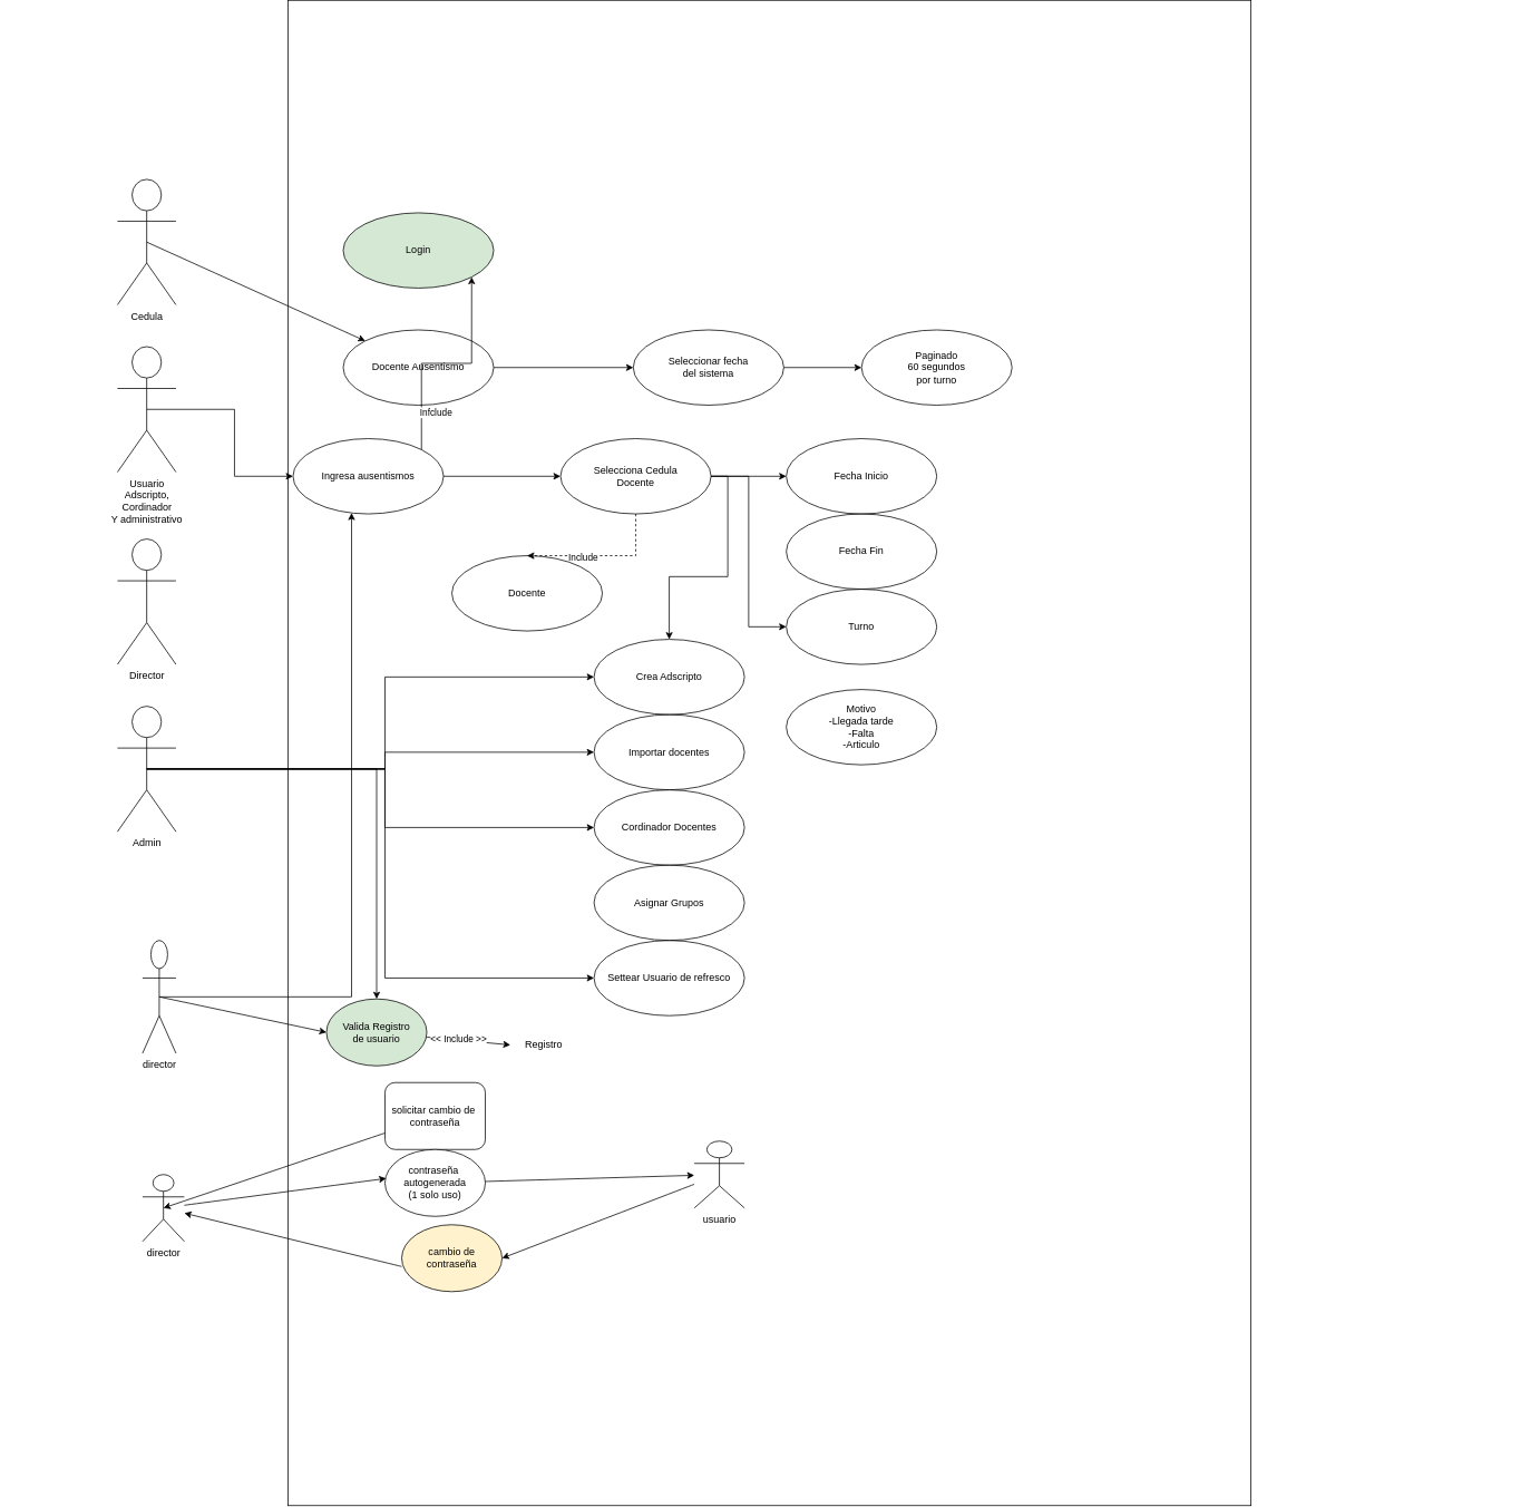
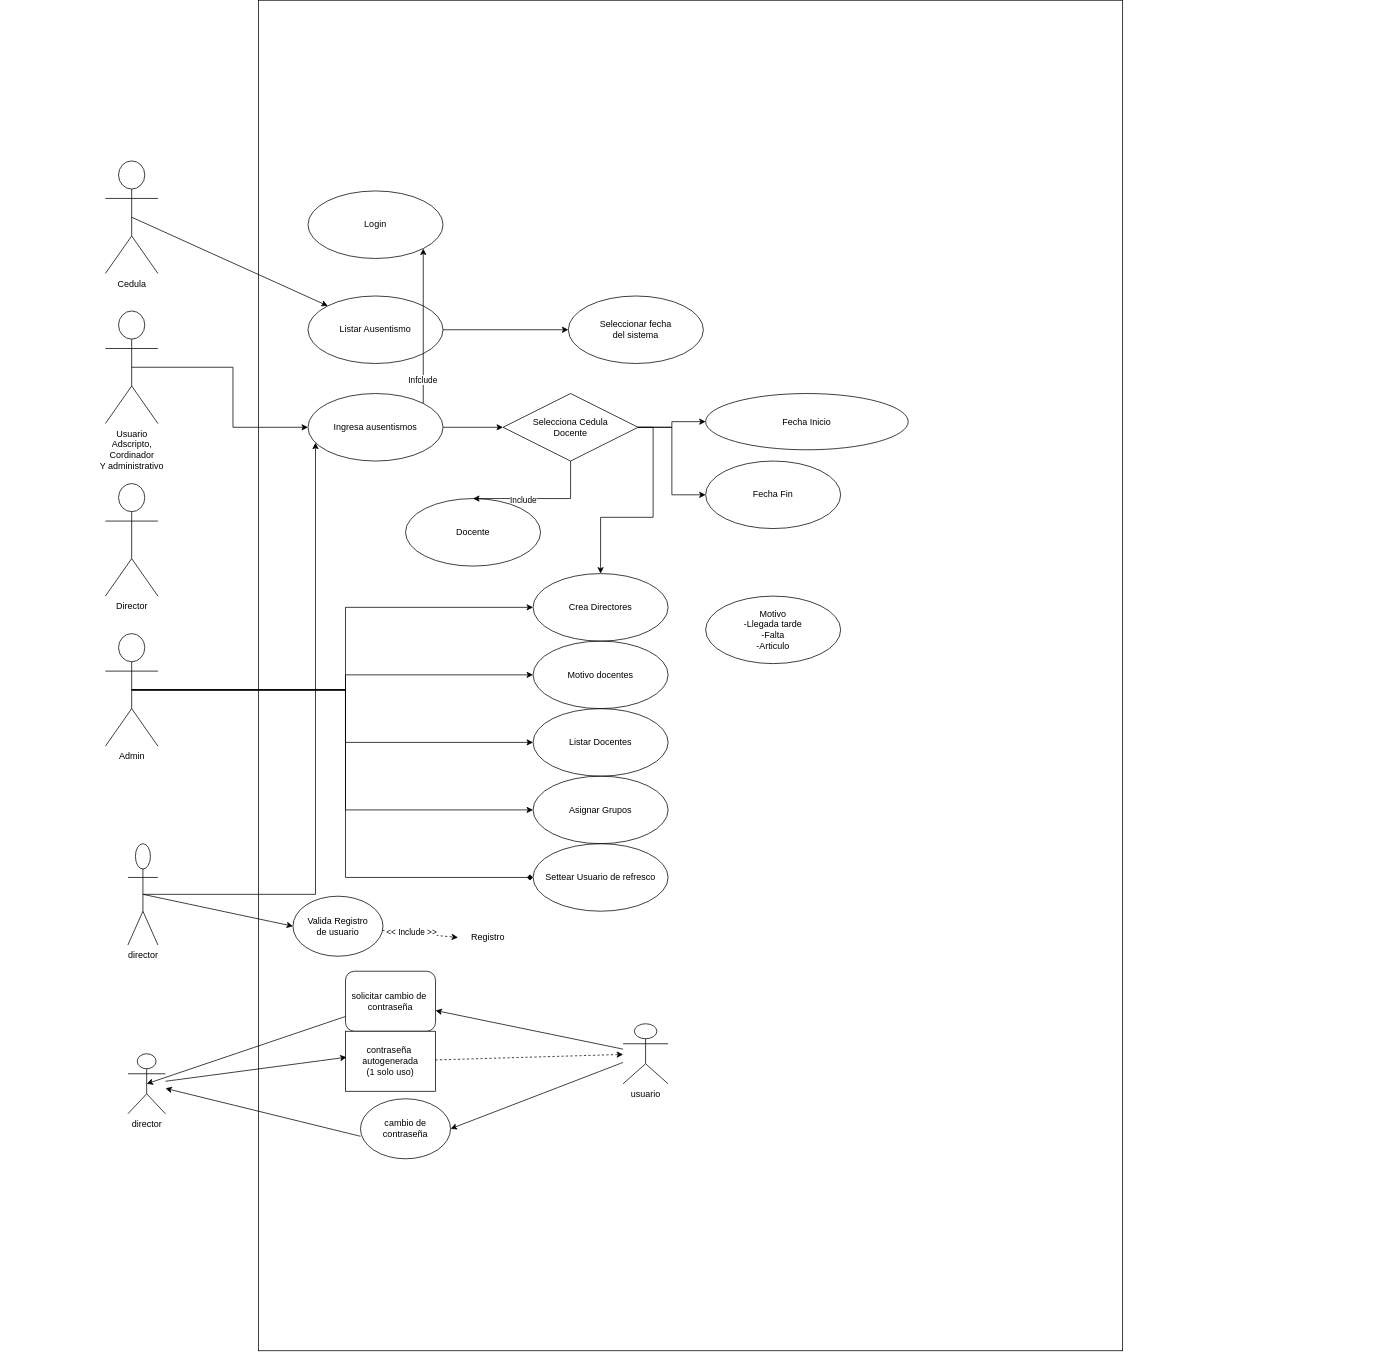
  <mxCell id="0" />
  <mxCell id="1" parent="0" />
  <mxCell id="2" value="" style="rounded=0;whiteSpace=wrap;html=1;fillColor=none;gradientColor=#ffffff;rotation=90;" parent="1" vertex="1"><mxGeometry x="20" y="130.01" width="1800" height="1151.65" as="geometry" /></mxCell>
  <mxCell id="3" value="Cedula&lt;br&gt;" style="shape=umlActor;verticalLabelPosition=bottom;verticalAlign=top;html=1;outlineConnect=0;" parent="1" vertex="1"><mxGeometry x="140" y="20" width="70" height="150" as="geometry" /></mxCell>
  <mxCell id="4" style="edgeStyle=orthogonalEdgeStyle;rounded=0;orthogonalLoop=1;jettySize=auto;html=1;exitX=0.5;exitY=0.5;exitDx=0;exitDy=0;exitPerimeter=0;entryX=0;entryY=0.5;entryDx=0;entryDy=0;" parent="1" source="5" target="20" edge="1"><mxGeometry relative="1" as="geometry" /></mxCell>
  <mxCell id="5" value="Usuario &lt;br&gt;Adscripto,&lt;br&gt;Cordinador&lt;br&gt;Y administrativo" style="shape=umlActor;verticalLabelPosition=bottom;verticalAlign=top;html=1;outlineConnect=0;" parent="1" vertex="1"><mxGeometry x="140" y="220" width="70" height="150" as="geometry" /></mxCell>
  <mxCell id="6" value="Director" style="shape=umlActor;verticalLabelPosition=bottom;verticalAlign=top;html=1;outlineConnect=0;" parent="1" vertex="1"><mxGeometry x="140" y="450" width="70" height="150" as="geometry" /></mxCell>
  <mxCell id="7" style="edgeStyle=orthogonalEdgeStyle;rounded=0;orthogonalLoop=1;jettySize=auto;html=1;exitX=0.5;exitY=0.5;exitDx=0;exitDy=0;exitPerimeter=0;" parent="1" source="12" target="54" edge="1"><mxGeometry relative="1" as="geometry" /></mxCell>
  <mxCell id="8" style="edgeStyle=orthogonalEdgeStyle;rounded=0;orthogonalLoop=1;jettySize=auto;html=1;exitX=0.5;exitY=0.5;exitDx=0;exitDy=0;exitPerimeter=0;entryX=0;entryY=0.5;entryDx=0;entryDy=0;" parent="1" source="12" target="55" edge="1"><mxGeometry relative="1" as="geometry" /></mxCell>
  <mxCell id="9" style="edgeStyle=orthogonalEdgeStyle;rounded=0;orthogonalLoop=1;jettySize=auto;html=1;exitX=0.5;exitY=0.5;exitDx=0;exitDy=0;exitPerimeter=0;" parent="1" source="12" target="56" edge="1"><mxGeometry relative="1" as="geometry" /></mxCell>
- <mxCell id="10" style="edgeStyle=orthogonalEdgeStyle;rounded=0;orthogonalLoop=1;jettySize=auto;html=1;exitX=0.5;exitY=0.5;exitDx=0;exitDy=0;exitPerimeter=0;" parent="1" source="12" target="23" edge="1"><mxGeometry relative="1" as="geometry" /></mxCell>
- <mxCell id="11" style="edgeStyle=orthogonalEdgeStyle;rounded=0;orthogonalLoop=1;jettySize=auto;html=1;exitX=0.5;exitY=0.5;exitDx=0;exitDy=0;exitPerimeter=0;entryX=0;entryY=0.5;entryDx=0;entryDy=0;" parent="1" source="12" target="58" edge="1"><mxGeometry relative="1" as="geometry" /></mxCell>
+ <mxCell id="10" style="edgeStyle=orthogonalEdgeStyle;rounded=0;orthogonalLoop=1;jettySize=auto;html=1;exitX=0.5;exitY=0.5;exitDx=0;exitDy=0;exitPerimeter=0;entryX=0;entryY=0.5;entryDx=0;entryDy=0;" parent="1" source="12" target="57" edge="1"><mxGeometry relative="1" as="geometry" /></mxCell>
+ <mxCell id="11" style="edgeStyle=orthogonalEdgeStyle;rounded=0;orthogonalLoop=1;jettySize=auto;html=1;exitX=0.5;exitY=0.5;exitDx=0;exitDy=0;exitPerimeter=0;entryX=0;entryY=0.5;entryDx=0;entryDy=0;endArrow=diamond;" parent="1" source="12" target="58" edge="1"><mxGeometry relative="1" as="geometry" /></mxCell>
  <mxCell id="12" value="Admin" style="shape=umlActor;verticalLabelPosition=bottom;verticalAlign=top;html=1;outlineConnect=0;" parent="1" vertex="1"><mxGeometry x="140" y="650" width="70" height="150" as="geometry" /></mxCell>
  <mxCell id="13" value="" style="endArrow=classic;html=1;rounded=0;exitX=0.5;exitY=0.5;exitDx=0;exitDy=0;exitPerimeter=0;entryX=0;entryY=0;entryDx=0;entryDy=0;" parent="1" source="3" target="16" edge="1"><mxGeometry width="50" height="50" relative="1" as="geometry"><mxPoint x="460" y="360" as="sourcePoint" /><mxPoint x="330" y="95" as="targetPoint" /></mxGeometry></mxCell>
- <mxCell id="14" value="Login" style="ellipse;whiteSpace=wrap;html=1;fillColor=#d5e8d4;" parent="1" vertex="1"><mxGeometry x="410" y="60" width="180" height="90" as="geometry" /></mxCell>
+ <mxCell id="14" value="Login" style="ellipse;whiteSpace=wrap;html=1;" parent="1" vertex="1"><mxGeometry x="410" y="60" width="180" height="90" as="geometry" /></mxCell>
  <mxCell id="15" style="edgeStyle=orthogonalEdgeStyle;rounded=0;orthogonalLoop=1;jettySize=auto;html=1;exitX=1;exitY=0.5;exitDx=0;exitDy=0;entryX=0;entryY=0.5;entryDx=0;entryDy=0;" parent="1" source="16" target="40" edge="1"><mxGeometry relative="1" as="geometry" /></mxCell>
- <mxCell id="16" value="Docente Ausentismo&lt;br&gt;" style="ellipse;whiteSpace=wrap;html=1;fillColor=none;gradientColor=#ffffff;" parent="1" vertex="1"><mxGeometry x="410" y="200" width="180" height="90" as="geometry" /></mxCell>
+ <mxCell id="16" value="Listar Ausentismo&lt;br&gt;" style="ellipse;whiteSpace=wrap;html=1;fillColor=none;gradientColor=#ffffff;" parent="1" vertex="1"><mxGeometry x="410" y="200" width="180" height="90" as="geometry" /></mxCell>
  <mxCell id="17" style="edgeStyle=orthogonalEdgeStyle;rounded=0;orthogonalLoop=1;jettySize=auto;html=1;exitX=1;exitY=0;exitDx=0;exitDy=0;entryX=1;entryY=1;entryDx=0;entryDy=0;" parent="1" source="20" target="14" edge="1"><mxGeometry relative="1" as="geometry" /></mxCell>
  <mxCell id="18" value="Infclude" style="edgeLabel;html=1;align=center;verticalAlign=middle;resizable=0;points=[];" parent="17" vertex="1" connectable="0"><mxGeometry x="-0.105" y="2" relative="1" as="geometry"><mxPoint x="1" y="60" as="offset" /></mxGeometry></mxCell>
  <mxCell id="19" style="edgeStyle=orthogonalEdgeStyle;rounded=0;orthogonalLoop=1;jettySize=auto;html=1;exitX=1;exitY=0.5;exitDx=0;exitDy=0;entryX=0;entryY=0.5;entryDx=0;entryDy=0;" parent="1" source="20" target="48" edge="1"><mxGeometry relative="1" as="geometry" /></mxCell>
- <mxCell id="20" value="Ingresa ausentismos" style="ellipse;whiteSpace=wrap;html=1;fillColor=none;gradientColor=#ffffff;" parent="1" vertex="1"><mxGeometry x="350" y="330" width="180" height="90" as="geometry" /></mxCell>
+ <mxCell id="20" value="Ingresa ausentismos" style="ellipse;whiteSpace=wrap;html=1;fillColor=none;gradientColor=#ffffff;" parent="1" vertex="1"><mxGeometry x="410" y="330" width="180" height="90" as="geometry" /></mxCell>
  <mxCell id="21" style="edgeStyle=orthogonalEdgeStyle;rounded=0;orthogonalLoop=1;jettySize=auto;html=1;exitX=0.5;exitY=0.5;exitDx=0;exitDy=0;exitPerimeter=0;" parent="1" source="22" target="20" edge="1"><mxGeometry relative="1" as="geometry"><Array as="points"><mxPoint x="420" y="997" /></Array></mxGeometry></mxCell>
  <mxCell id="22" value="director&lt;br&gt;" style="shape=umlActor;verticalLabelPosition=bottom;verticalAlign=top;html=1;outlineConnect=0;" parent="1" vertex="1"><mxGeometry x="170" y="930" width="40" height="135" as="geometry" /></mxCell>
- <mxCell id="23" value="Valida Registro&lt;br&gt;de usuario" style="ellipse;whiteSpace=wrap;html=1;fillColor=#d5e8d4;" parent="1" vertex="1"><mxGeometry x="390" y="1000" width="120" height="80" as="geometry" /></mxCell>
+ <mxCell id="23" value="Valida Registro&lt;br&gt;de usuario" style="ellipse;whiteSpace=wrap;html=1;" parent="1" vertex="1"><mxGeometry x="390" y="1000" width="120" height="80" as="geometry" /></mxCell>
  <mxCell id="24" value="" style="endArrow=classic;html=1;rounded=0;curved=1;exitX=0.5;exitY=0.5;exitDx=0;exitDy=0;exitPerimeter=0;entryX=0;entryY=0.5;entryDx=0;entryDy=0;" parent="1" source="22" target="23" edge="1"><mxGeometry width="50" height="50" relative="1" as="geometry"><mxPoint x="310" y="1030" as="sourcePoint" /><mxPoint x="360" y="980" as="targetPoint" /></mxGeometry></mxCell>
- <mxCell id="25" value="" style="endArrow=classic;html=1;rounded=0;curved=1;entryX=0;entryY=0.5;entryDx=0;entryDy=0;" parent="1" source="23" target="33" edge="1"><mxGeometry width="50" height="50" relative="1" as="geometry"><mxPoint x="740" y="1030" as="sourcePoint" /><mxPoint x="845" y="974" as="targetPoint" /></mxGeometry></mxCell>
+ <mxCell id="25" value="" style="endArrow=classic;html=1;rounded=0;curved=1;entryX=0;entryY=0.5;entryDx=0;entryDy=0;dashed=1;" parent="1" source="23" target="33" edge="1"><mxGeometry width="50" height="50" relative="1" as="geometry"><mxPoint x="740" y="1030" as="sourcePoint" /><mxPoint x="845" y="974" as="targetPoint" /></mxGeometry></mxCell>
  <mxCell id="26" value="&amp;lt;&amp;lt; Include &amp;gt;&amp;gt;" style="edgeLabel;html=1;align=center;verticalAlign=middle;resizable=0;points=[];" parent="25" vertex="1" connectable="0"><mxGeometry x="-0.257" y="2" relative="1" as="geometry"><mxPoint as="offset" /></mxGeometry></mxCell>
  <mxCell id="27" value="usuario" style="shape=umlActor;verticalLabelPosition=bottom;verticalAlign=top;html=1;outlineConnect=0;" parent="1" vertex="1"><mxGeometry x="830" y="1170" width="60" height="80" as="geometry" /></mxCell>
  <mxCell id="28" value="director" style="shape=umlActor;verticalLabelPosition=bottom;verticalAlign=top;html=1;outlineConnect=0;" parent="1" vertex="1"><mxGeometry x="170" y="1210" width="50" height="80" as="geometry" /></mxCell>
  <mxCell id="29" value="solicitar cambio de&amp;nbsp;&lt;br&gt;contraseña" style="whiteSpace=wrap;html=1;rounded=1;" parent="1" vertex="1"><mxGeometry x="460" y="1100" width="120" height="80" as="geometry" /></mxCell>
+ <mxCell id="30" value="" style="endArrow=classic;html=1;rounded=0;curved=1;" parent="1" source="27" target="29" edge="1"><mxGeometry width="50" height="50" relative="1" as="geometry"><mxPoint x="210" y="1360" as="sourcePoint" /><mxPoint x="260" y="1310" as="targetPoint" /></mxGeometry></mxCell>
  <mxCell id="31" value="" style="endArrow=classic;html=1;rounded=0;curved=1;entryX=0.5;entryY=0.5;entryDx=0;entryDy=0;entryPerimeter=0;" parent="1" source="29" target="28" edge="1"><mxGeometry width="50" height="50" relative="1" as="geometry"><mxPoint x="390" y="1250" as="sourcePoint" /><mxPoint x="440" y="1200" as="targetPoint" /></mxGeometry></mxCell>
- <mxCell id="32" value="contraseña&amp;nbsp;&lt;br&gt;autogenerada&lt;br&gt;(1 solo uso)" style="ellipse;whiteSpace=wrap;html=1;" parent="1" vertex="1"><mxGeometry x="460" y="1180" width="120" height="80" as="geometry" /></mxCell>
+ <mxCell id="32" value="contraseña&amp;nbsp;&lt;br&gt;autogenerada&lt;br&gt;(1 solo uso)" style="whiteSpace=wrap;html=1;rounded=0;" parent="1" vertex="1"><mxGeometry x="460" y="1180" width="120" height="80" as="geometry" /></mxCell>
  <mxCell id="33" value="Registro" style="text;html=1;strokeColor=none;fillColor=none;align=center;verticalAlign=middle;whiteSpace=wrap;rounded=0;" parent="1" vertex="1"><mxGeometry x="610" y="1020" width="80" height="70" as="geometry" /></mxCell>
  <mxCell id="34" value="" style="endArrow=classic;html=1;rounded=0;curved=1;entryX=0.012;entryY=0.433;entryDx=0;entryDy=0;entryPerimeter=0;" parent="1" source="28" target="32" edge="1"><mxGeometry width="50" height="50" relative="1" as="geometry"><mxPoint x="270" y="1370" as="sourcePoint" /><mxPoint x="320" y="1320" as="targetPoint" /></mxGeometry></mxCell>
- <mxCell id="35" value="" style="endArrow=classic;html=1;rounded=0;curved=1;" parent="1" source="32" target="27" edge="1"><mxGeometry width="50" height="50" relative="1" as="geometry"><mxPoint x="670" y="1290" as="sourcePoint" /><mxPoint x="720" y="1240" as="targetPoint" /></mxGeometry></mxCell>
+ <mxCell id="35" value="" style="endArrow=classic;html=1;rounded=0;curved=1;dashed=1;" parent="1" source="32" target="27" edge="1"><mxGeometry width="50" height="50" relative="1" as="geometry"><mxPoint x="670" y="1290" as="sourcePoint" /><mxPoint x="720" y="1240" as="targetPoint" /></mxGeometry></mxCell>
  <mxCell id="36" value="" style="endArrow=classic;html=1;rounded=0;curved=1;entryX=1;entryY=0.5;entryDx=0;entryDy=0;" parent="1" source="27" target="37" edge="1"><mxGeometry width="50" height="50" relative="1" as="geometry"><mxPoint x="660" y="1320" as="sourcePoint" /><mxPoint x="710" y="1270" as="targetPoint" /></mxGeometry></mxCell>
- <mxCell id="37" value="cambio de contraseña" style="ellipse;whiteSpace=wrap;html=1;fillColor=#fff2cc;" parent="1" vertex="1"><mxGeometry x="480" y="1270" width="120" height="80" as="geometry" /></mxCell>
+ <mxCell id="37" value="cambio de contraseña" style="ellipse;whiteSpace=wrap;html=1;" parent="1" vertex="1"><mxGeometry x="480" y="1270" width="120" height="80" as="geometry" /></mxCell>
  <mxCell id="38" value="" style="endArrow=classic;html=1;rounded=0;curved=1;" parent="1" target="28" edge="1"><mxGeometry width="50" height="50" relative="1" as="geometry"><mxPoint x="480" y="1320" as="sourcePoint" /><mxPoint x="280" y="1300" as="targetPoint" /></mxGeometry></mxCell>
- <mxCell id="39" style="edgeStyle=orthogonalEdgeStyle;rounded=0;orthogonalLoop=1;jettySize=auto;html=1;exitX=1;exitY=0.5;exitDx=0;exitDy=0;entryX=0;entryY=0.5;entryDx=0;entryDy=0;" parent="1" source="40" target="41" edge="1"><mxGeometry relative="1" as="geometry" /></mxCell>
  <mxCell id="40" value="Seleccionar fecha&lt;br&gt;del sistema" style="ellipse;whiteSpace=wrap;html=1;fillColor=none;gradientColor=#ffffff;" parent="1" vertex="1"><mxGeometry x="757" y="200" width="180" height="90" as="geometry" /></mxCell>
- <mxCell id="41" value="Paginado&lt;br&gt;60 segundos&lt;br&gt;por turno" style="ellipse;whiteSpace=wrap;html=1;fillColor=none;gradientColor=#ffffff;" parent="1" vertex="1"><mxGeometry x="1030" y="200" width="180" height="90" as="geometry" /></mxCell>
  <mxCell id="42" style="edgeStyle=orthogonalEdgeStyle;rounded=0;orthogonalLoop=1;jettySize=auto;html=1;exitX=1;exitY=0.5;exitDx=0;exitDy=0;entryX=0;entryY=0.5;entryDx=0;entryDy=0;" parent="1" source="48" target="50" edge="1"><mxGeometry relative="1" as="geometry" /></mxCell>
- <mxCell id="44" style="edgeStyle=orthogonalEdgeStyle;rounded=0;orthogonalLoop=1;jettySize=auto;html=1;exitX=1;exitY=0.5;exitDx=0;exitDy=0;entryX=0;entryY=0.5;entryDx=0;entryDy=0;" parent="1" source="48" target="52" edge="1"><mxGeometry relative="1" as="geometry" /></mxCell>
+ <mxCell id="43" style="edgeStyle=orthogonalEdgeStyle;rounded=0;orthogonalLoop=1;jettySize=auto;html=1;exitX=1;exitY=0.5;exitDx=0;exitDy=0;entryX=0;entryY=0.5;entryDx=0;entryDy=0;" parent="1" source="48" target="51" edge="1"><mxGeometry relative="1" as="geometry" /></mxCell>
  <mxCell id="45" style="edgeStyle=orthogonalEdgeStyle;rounded=0;orthogonalLoop=1;jettySize=auto;html=1;exitX=1;exitY=0.5;exitDx=0;exitDy=0;" parent="1" source="48" target="54" edge="1"><mxGeometry relative="1" as="geometry" /></mxCell>
- <mxCell id="46" style="edgeStyle=orthogonalEdgeStyle;rounded=0;orthogonalLoop=1;jettySize=auto;html=1;exitX=0.5;exitY=1;exitDx=0;exitDy=0;entryX=0.5;entryY=0;entryDx=0;entryDy=0;dashed=1;" parent="1" source="48" target="49" edge="1"><mxGeometry relative="1" as="geometry"><Array as="points"><mxPoint x="760" y="450" /><mxPoint x="760" y="450" /></Array></mxGeometry></mxCell>
+ <mxCell id="46" style="edgeStyle=orthogonalEdgeStyle;rounded=0;orthogonalLoop=1;jettySize=auto;html=1;exitX=0.5;exitY=1;exitDx=0;exitDy=0;entryX=0.5;entryY=0;entryDx=0;entryDy=0;" parent="1" source="48" target="49" edge="1"><mxGeometry relative="1" as="geometry"><Array as="points"><mxPoint x="760" y="450" /><mxPoint x="760" y="450" /></Array></mxGeometry></mxCell>
  <mxCell id="47" value="Include" style="edgeLabel;html=1;align=center;verticalAlign=middle;resizable=0;points=[];" parent="46" vertex="1" connectable="0"><mxGeometry x="0.263" y="1" relative="1" as="geometry"><mxPoint as="offset" /></mxGeometry></mxCell>
- <mxCell id="48" value="Selecciona Cedula&lt;br&gt;Docente" style="ellipse;whiteSpace=wrap;html=1;fillColor=none;gradientColor=#ffffff;" parent="1" vertex="1"><mxGeometry x="670" y="330" width="180" height="90" as="geometry" /></mxCell>
+ <mxCell id="48" value="Selecciona Cedula&lt;br&gt;Docente" style="rhombus;whiteSpace=wrap;html=1;fillColor=none;gradientColor=#ffffff;" parent="1" vertex="1"><mxGeometry x="670" y="330" width="180" height="90" as="geometry" /></mxCell>
  <mxCell id="49" value="Docente" style="ellipse;whiteSpace=wrap;html=1;fillColor=none;gradientColor=#ffffff;" parent="1" vertex="1"><mxGeometry x="540" y="470" width="180" height="90" as="geometry" /></mxCell>
- <mxCell id="50" value="Fecha Inicio&lt;br&gt;" style="ellipse;whiteSpace=wrap;html=1;fillColor=none;gradientColor=#ffffff;" parent="1" vertex="1"><mxGeometry x="940" y="330" width="180" height="90" as="geometry" /></mxCell>
+ <mxCell id="50" value="Fecha Inicio&lt;br&gt;" style="ellipse;whiteSpace=wrap;html=1;fillColor=none;gradientColor=#ffffff;" parent="1" vertex="1"><mxGeometry x="940" y="330" width="270" height="75" as="geometry" /></mxCell>
  <mxCell id="51" value="Fecha Fin" style="ellipse;whiteSpace=wrap;html=1;fillColor=none;gradientColor=#ffffff;" parent="1" vertex="1"><mxGeometry x="940" y="420" width="180" height="90" as="geometry" /></mxCell>
- <mxCell id="52" value="Turno" style="ellipse;whiteSpace=wrap;html=1;fillColor=none;gradientColor=#ffffff;" parent="1" vertex="1"><mxGeometry x="940" y="510" width="180" height="90" as="geometry" /></mxCell>
- <mxCell id="53" value="Motivo&lt;br&gt;-Llegada tarde&lt;br&gt;-Falta&lt;br&gt;-Articulo" style="ellipse;whiteSpace=wrap;html=1;fillColor=none;gradientColor=#ffffff;" parent="1" vertex="1"><mxGeometry x="940" y="630" width="180" height="90" as="geometry" /></mxCell>
- <mxCell id="54" value="Crea Adscripto" style="ellipse;whiteSpace=wrap;html=1;fillColor=none;gradientColor=#ffffff;" parent="1" vertex="1"><mxGeometry x="710" y="570" width="180" height="90" as="geometry" /></mxCell>
- <mxCell id="55" value="Importar docentes" style="ellipse;whiteSpace=wrap;html=1;fillColor=none;gradientColor=#ffffff;" parent="1" vertex="1"><mxGeometry x="710" y="660" width="180" height="90" as="geometry" /></mxCell>
- <mxCell id="56" value="Cordinador Docentes" style="ellipse;whiteSpace=wrap;html=1;fillColor=none;gradientColor=#ffffff;" parent="1" vertex="1"><mxGeometry x="710" y="750" width="180" height="90" as="geometry" /></mxCell>
+ <mxCell id="53" value="Motivo&lt;br&gt;-Llegada tarde&lt;br&gt;-Falta&lt;br&gt;-Articulo" style="ellipse;whiteSpace=wrap;html=1;fillColor=none;gradientColor=#ffffff;" parent="1" vertex="1"><mxGeometry x="940" y="600" width="180" height="90" as="geometry" /></mxCell>
+ <mxCell id="54" value="Crea Directores" style="ellipse;whiteSpace=wrap;html=1;fillColor=none;gradientColor=#ffffff;" parent="1" vertex="1"><mxGeometry x="710" y="570" width="180" height="90" as="geometry" /></mxCell>
+ <mxCell id="55" value="Motivo docentes" style="ellipse;whiteSpace=wrap;html=1;fillColor=none;gradientColor=#ffffff;" parent="1" vertex="1"><mxGeometry x="710" y="660" width="180" height="90" as="geometry" /></mxCell>
+ <mxCell id="56" value="Listar Docentes" style="ellipse;whiteSpace=wrap;html=1;fillColor=none;gradientColor=#ffffff;" parent="1" vertex="1"><mxGeometry x="710" y="750" width="180" height="90" as="geometry" /></mxCell>
  <mxCell id="57" value="Asignar Grupos" style="ellipse;whiteSpace=wrap;html=1;fillColor=none;gradientColor=#ffffff;" parent="1" vertex="1"><mxGeometry x="710" y="840" width="180" height="90" as="geometry" /></mxCell>
  <mxCell id="58" value="Settear Usuario de refresco" style="ellipse;whiteSpace=wrap;html=1;fillColor=none;gradientColor=#ffffff;" parent="1" vertex="1"><mxGeometry x="710" y="930" width="180" height="90" as="geometry" /></mxCell>
